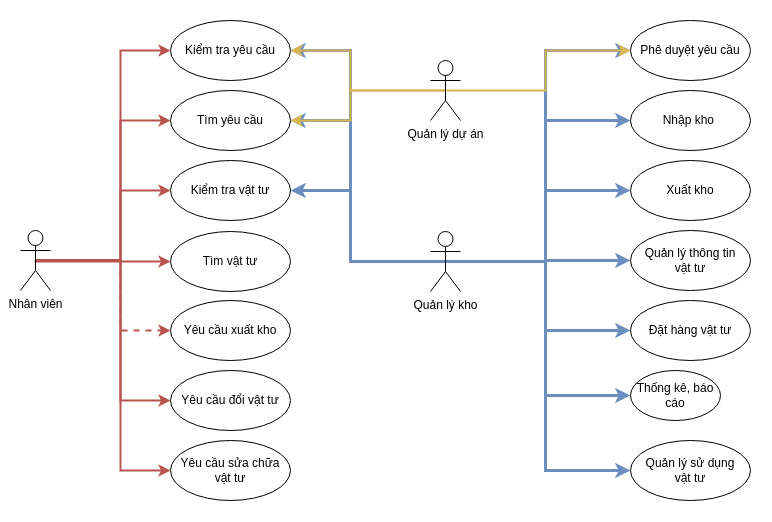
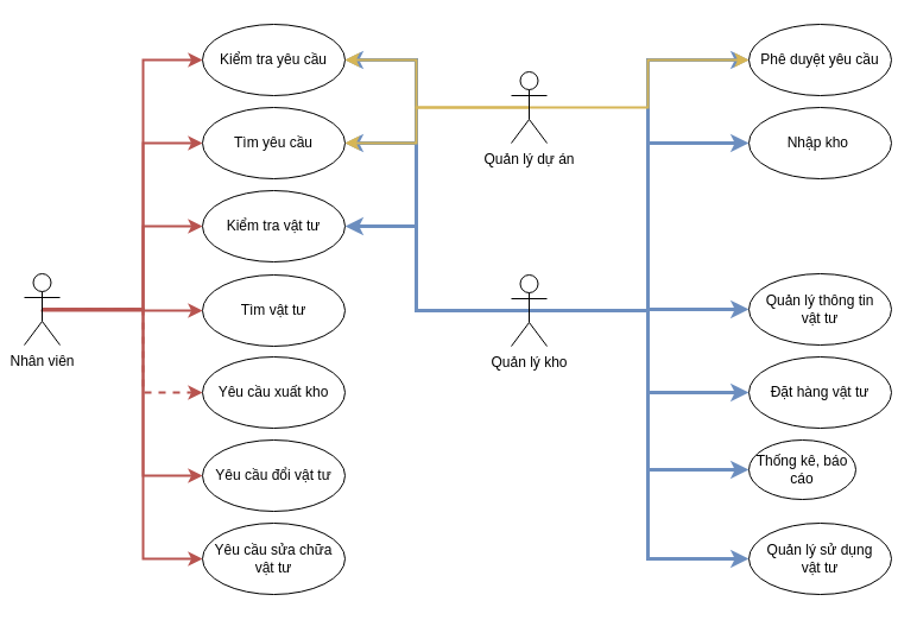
  <mxCell id="0" />
  <mxCell id="1" parent="0" />
  <mxCell id="2" style="edgeStyle=orthogonalEdgeStyle;rounded=0;orthogonalLoop=1;jettySize=auto;html=1;exitX=0.5;exitY=0.5;exitDx=0;exitDy=0;exitPerimeter=0;fontFamily=Helvetica;fontSize=12;fontColor=default;fillColor=#f8cecc;strokeColor=#b85450;strokeWidth=2;" parent="1" source="9" target="24" edge="1"><mxGeometry relative="1" as="geometry"><Array as="points"><mxPoint x="120" y="260" /><mxPoint x="120" y="190" /></Array></mxGeometry></mxCell>
  <mxCell id="3" style="edgeStyle=orthogonalEdgeStyle;rounded=0;orthogonalLoop=1;jettySize=auto;html=1;exitX=0.5;exitY=0.5;exitDx=0;exitDy=0;exitPerimeter=0;entryX=0;entryY=0.5;entryDx=0;entryDy=0;fontFamily=Helvetica;fontSize=12;fontColor=default;fillColor=#f8cecc;strokeColor=#b85450;strokeWidth=2;" parent="1" source="9" target="34" edge="1"><mxGeometry relative="1" as="geometry"><Array as="points"><mxPoint x="120" y="260" /><mxPoint x="120" y="400" /></Array></mxGeometry></mxCell>
  <mxCell id="4" style="edgeStyle=orthogonalEdgeStyle;rounded=0;orthogonalLoop=1;jettySize=auto;html=1;exitX=0.5;exitY=0.5;exitDx=0;exitDy=0;exitPerimeter=0;entryX=0;entryY=0.5;entryDx=0;entryDy=0;fontFamily=Helvetica;fontSize=12;fontColor=default;strokeWidth=2;fillColor=#f8cecc;strokeColor=#b85450;" parent="1" source="9" target="35" edge="1"><mxGeometry relative="1" as="geometry"><Array as="points"><mxPoint x="120" y="260" /><mxPoint x="120" y="470" /></Array></mxGeometry></mxCell>
  <mxCell id="5" style="edgeStyle=orthogonalEdgeStyle;rounded=0;orthogonalLoop=1;jettySize=auto;html=1;exitX=0.5;exitY=0.5;exitDx=0;exitDy=0;exitPerimeter=0;entryX=0;entryY=0.5;entryDx=0;entryDy=0;fontFamily=Helvetica;fontSize=12;fontColor=default;fillColor=#f8cecc;strokeColor=#b85450;strokeWidth=2;" parent="1" source="9" target="23" edge="1"><mxGeometry relative="1" as="geometry"><Array as="points"><mxPoint x="35" y="261" /></Array></mxGeometry></mxCell>
  <mxCell id="6" style="edgeStyle=orthogonalEdgeStyle;rounded=0;orthogonalLoop=1;jettySize=auto;html=1;exitX=0.5;exitY=0.5;exitDx=0;exitDy=0;exitPerimeter=0;entryX=0;entryY=0.5;entryDx=0;entryDy=0;fillColor=#f8cecc;strokeColor=#b85450;strokeWidth=2;" parent="1" source="9" target="37" edge="1"><mxGeometry relative="1" as="geometry"><Array as="points"><mxPoint x="120" y="260" /><mxPoint x="120" y="50" /></Array></mxGeometry></mxCell>
  <mxCell id="7" style="edgeStyle=orthogonalEdgeStyle;rounded=0;orthogonalLoop=1;jettySize=auto;html=1;exitX=0.5;exitY=0.5;exitDx=0;exitDy=0;exitPerimeter=0;entryX=0;entryY=0.5;entryDx=0;entryDy=0;fillColor=#f8cecc;strokeColor=#b85450;strokeWidth=2;" parent="1" source="9" target="38" edge="1"><mxGeometry relative="1" as="geometry"><Array as="points"><mxPoint x="120" y="260" /><mxPoint x="120" y="120" /></Array></mxGeometry></mxCell>
  <mxCell id="8" style="edgeStyle=orthogonalEdgeStyle;rounded=0;orthogonalLoop=1;jettySize=auto;html=1;exitX=0.5;exitY=0.5;exitDx=0;exitDy=0;exitPerimeter=0;entryX=0;entryY=0.5;entryDx=0;entryDy=0;fillColor=#f8cecc;strokeColor=#b85450;strokeWidth=2;dashed=1;" parent="1" source="9" target="36" edge="1"><mxGeometry relative="1" as="geometry"><Array as="points"><mxPoint x="120" y="260" /><mxPoint x="120" y="330" /></Array></mxGeometry></mxCell>
  <mxCell id="9" value="Nhân viên" style="shape=umlActor;verticalLabelPosition=bottom;verticalAlign=top;html=1;outlineConnect=0;" parent="1" vertex="1"><mxGeometry x="20" y="230" width="30" height="60" as="geometry" /></mxCell>
  <mxCell id="10" style="edgeStyle=orthogonalEdgeStyle;rounded=0;orthogonalLoop=1;jettySize=auto;html=1;exitX=0.5;exitY=0.5;exitDx=0;exitDy=0;exitPerimeter=0;entryX=1;entryY=0.5;entryDx=0;entryDy=0;fillColor=#dae8fc;strokeColor=#6c8ebf;strokeWidth=3;" parent="1" source="20" target="37" edge="1"><mxGeometry relative="1" as="geometry"><Array as="points"><mxPoint x="350" y="261" /><mxPoint x="350" y="50" /></Array></mxGeometry></mxCell>
  <mxCell id="11" style="edgeStyle=orthogonalEdgeStyle;rounded=0;orthogonalLoop=1;jettySize=auto;html=1;exitX=0.5;exitY=0.5;exitDx=0;exitDy=0;exitPerimeter=0;entryX=1;entryY=0.5;entryDx=0;entryDy=0;strokeWidth=3;fillColor=#dae8fc;strokeColor=#6c8ebf;" parent="1" source="20" target="38" edge="1"><mxGeometry relative="1" as="geometry"><Array as="points"><mxPoint x="350" y="261" /><mxPoint x="350" y="120" /></Array></mxGeometry></mxCell>
  <mxCell id="12" style="edgeStyle=orthogonalEdgeStyle;rounded=0;orthogonalLoop=1;jettySize=auto;html=1;exitX=0.5;exitY=0.5;exitDx=0;exitDy=0;exitPerimeter=0;entryX=1;entryY=0.5;entryDx=0;entryDy=0;fillColor=#dae8fc;strokeColor=#6c8ebf;strokeWidth=3;" parent="1" source="20" target="24" edge="1"><mxGeometry relative="1" as="geometry"><Array as="points"><mxPoint x="350" y="261" /><mxPoint x="350" y="190" /></Array></mxGeometry></mxCell>
  <mxCell id="13" style="edgeStyle=orthogonalEdgeStyle;rounded=0;orthogonalLoop=1;jettySize=auto;html=1;exitX=0.5;exitY=0.5;exitDx=0;exitDy=0;exitPerimeter=0;entryX=0;entryY=0.5;entryDx=0;entryDy=0;fillColor=#dae8fc;strokeColor=#6c8ebf;strokeWidth=3;" parent="1" source="20" target="25" edge="1"><mxGeometry relative="1" as="geometry" /></mxCell>
  <mxCell id="14" style="edgeStyle=orthogonalEdgeStyle;rounded=0;orthogonalLoop=1;jettySize=auto;html=1;exitX=0.5;exitY=0.5;exitDx=0;exitDy=0;exitPerimeter=0;entryX=0;entryY=0.5;entryDx=0;entryDy=0;fillColor=#dae8fc;strokeColor=#6c8ebf;strokeWidth=3;" parent="1" source="20" target="27" edge="1"><mxGeometry relative="1" as="geometry" /></mxCell>
  <mxCell id="15" style="edgeStyle=orthogonalEdgeStyle;rounded=0;orthogonalLoop=1;jettySize=auto;html=1;exitX=0.5;exitY=0.5;exitDx=0;exitDy=0;exitPerimeter=0;entryX=0;entryY=0.5;entryDx=0;entryDy=0;fillColor=#dae8fc;strokeColor=#6c8ebf;strokeWidth=3;" parent="1" source="20" target="26" edge="1"><mxGeometry relative="1" as="geometry" /></mxCell>
  <mxCell id="16" style="edgeStyle=orthogonalEdgeStyle;rounded=0;orthogonalLoop=1;jettySize=auto;html=1;exitX=0.5;exitY=0.5;exitDx=0;exitDy=0;exitPerimeter=0;fillColor=#dae8fc;strokeColor=#6c8ebf;strokeWidth=3;" parent="1" source="20" target="28" edge="1"><mxGeometry relative="1" as="geometry" /></mxCell>
- <mxCell id="17" style="edgeStyle=orthogonalEdgeStyle;rounded=0;orthogonalLoop=1;jettySize=auto;html=1;exitX=0.5;exitY=0.5;exitDx=0;exitDy=0;exitPerimeter=0;entryX=0;entryY=0.5;entryDx=0;entryDy=0;fillColor=#dae8fc;strokeColor=#6c8ebf;strokeWidth=3;" parent="1" source="20" target="22" edge="1"><mxGeometry relative="1" as="geometry" /></mxCell>
  <mxCell id="18" style="edgeStyle=orthogonalEdgeStyle;rounded=0;orthogonalLoop=1;jettySize=auto;html=1;exitX=0.5;exitY=0.5;exitDx=0;exitDy=0;exitPerimeter=0;entryX=0;entryY=0.5;entryDx=0;entryDy=0;fillColor=#dae8fc;strokeColor=#6c8ebf;strokeWidth=3;" parent="1" source="20" target="21" edge="1"><mxGeometry relative="1" as="geometry" /></mxCell>
  <mxCell id="19" style="edgeStyle=orthogonalEdgeStyle;rounded=0;orthogonalLoop=1;jettySize=auto;html=1;exitX=0.5;exitY=0.5;exitDx=0;exitDy=0;exitPerimeter=0;entryX=0;entryY=0.5;entryDx=0;entryDy=0;fillColor=#dae8fc;strokeColor=#6c8ebf;strokeWidth=3;" parent="1" source="20" target="33" edge="1"><mxGeometry relative="1" as="geometry" /></mxCell>
  <mxCell id="20" value="Quản lý kho" style="shape=umlActor;verticalLabelPosition=bottom;verticalAlign=top;html=1;outlineConnect=0;" parent="1" vertex="1"><mxGeometry x="430" y="231" width="30" height="60" as="geometry" /></mxCell>
  <mxCell id="21" value="Nhập kho&lt;span style=&quot;white-space: pre;&quot;&gt; &lt;/span&gt;" style="ellipse;whiteSpace=wrap;html=1;" parent="1" vertex="1"><mxGeometry x="630" y="90" width="120" height="60" as="geometry" /></mxCell>
- <mxCell id="22" value="Xuất kho" style="ellipse;whiteSpace=wrap;html=1;" parent="1" vertex="1"><mxGeometry x="630" y="160" width="120" height="60" as="geometry" /></mxCell>
  <mxCell id="23" value="Tìm vật tư" style="ellipse;whiteSpace=wrap;html=1;" parent="1" vertex="1"><mxGeometry x="170" y="231" width="120" height="60" as="geometry" /></mxCell>
  <mxCell id="24" value="Kiểm tra vật tư" style="ellipse;whiteSpace=wrap;html=1;" parent="1" vertex="1"><mxGeometry x="170" y="160" width="120" height="60" as="geometry" /></mxCell>
  <mxCell id="25" value="Quản lý sử dụng &lt;br&gt;vật tư" style="ellipse;whiteSpace=wrap;html=1;strokeColor=default;fontFamily=Helvetica;fontSize=12;fontColor=default;fillColor=default;" parent="1" vertex="1"><mxGeometry x="630" y="440" width="120" height="60" as="geometry" /></mxCell>
  <mxCell id="26" value="Đặt hàng vật tư" style="ellipse;whiteSpace=wrap;html=1;strokeColor=default;fontFamily=Helvetica;fontSize=12;fontColor=default;fillColor=default;" parent="1" vertex="1"><mxGeometry x="630" y="300" width="120" height="60" as="geometry" /></mxCell>
  <mxCell id="27" value="Thống kê, báo cáo" style="ellipse;whiteSpace=wrap;html=1;strokeColor=default;fontFamily=Helvetica;fontSize=12;fontColor=default;fillColor=default;" parent="1" vertex="1"><mxGeometry x="630" y="370" width="90" height="50" as="geometry" /></mxCell>
  <mxCell id="28" value="Quản lý thông tin &lt;br&gt;vật tư" style="ellipse;whiteSpace=wrap;html=1;strokeColor=default;fontFamily=Helvetica;fontSize=12;fontColor=default;fillColor=default;" parent="1" vertex="1"><mxGeometry x="630" y="230" width="120" height="60" as="geometry" /></mxCell>
  <mxCell id="29" style="edgeStyle=orthogonalEdgeStyle;rounded=0;orthogonalLoop=1;jettySize=auto;html=1;exitX=0.5;exitY=0.5;exitDx=0;exitDy=0;exitPerimeter=0;entryX=1;entryY=0.5;entryDx=0;entryDy=0;fillColor=#fff2cc;strokeColor=#d6b656;strokeWidth=2;" parent="1" source="32" target="37" edge="1"><mxGeometry relative="1" as="geometry"><Array as="points"><mxPoint x="350" y="90" /><mxPoint x="350" y="50" /></Array></mxGeometry></mxCell>
  <mxCell id="30" style="edgeStyle=orthogonalEdgeStyle;rounded=0;orthogonalLoop=1;jettySize=auto;html=1;exitX=0.5;exitY=0.5;exitDx=0;exitDy=0;exitPerimeter=0;entryX=1;entryY=0.5;entryDx=0;entryDy=0;fillColor=#fff2cc;strokeColor=#d6b656;strokeWidth=2;" parent="1" source="32" target="38" edge="1"><mxGeometry relative="1" as="geometry"><Array as="points"><mxPoint x="350" y="90" /><mxPoint x="350" y="120" /></Array></mxGeometry></mxCell>
  <mxCell id="31" style="edgeStyle=orthogonalEdgeStyle;rounded=0;orthogonalLoop=1;jettySize=auto;html=1;exitX=0.5;exitY=0.5;exitDx=0;exitDy=0;exitPerimeter=0;entryX=0;entryY=0.5;entryDx=0;entryDy=0;fillColor=#fff2cc;strokeColor=#d6b656;strokeWidth=2;" parent="1" source="32" target="33" edge="1"><mxGeometry relative="1" as="geometry" /></mxCell>
  <mxCell id="32" value="Quản lý dự án" style="shape=umlActor;verticalLabelPosition=bottom;verticalAlign=top;html=1;outlineConnect=0;strokeColor=default;fontFamily=Helvetica;fontSize=12;fontColor=default;fillColor=default;" parent="1" vertex="1"><mxGeometry x="430" y="60" width="30" height="60" as="geometry" /></mxCell>
  <mxCell id="33" value="Phê duyệt yêu cầu" style="ellipse;whiteSpace=wrap;html=1;strokeColor=default;fontFamily=Helvetica;fontSize=12;fontColor=default;fillColor=default;" parent="1" vertex="1"><mxGeometry x="630" y="20" width="120" height="60" as="geometry" /></mxCell>
  <mxCell id="34" value="Yêu cầu đổi vật tư&lt;br&gt;" style="ellipse;whiteSpace=wrap;html=1;strokeColor=default;fontFamily=Helvetica;fontSize=12;fontColor=default;fillColor=default;" parent="1" vertex="1"><mxGeometry x="170" y="370" width="120" height="60" as="geometry" /></mxCell>
  <mxCell id="35" value="Yêu cầu sửa chữa vật tư" style="ellipse;whiteSpace=wrap;html=1;strokeColor=default;fontFamily=Helvetica;fontSize=12;fontColor=default;fillColor=default;" parent="1" vertex="1"><mxGeometry x="170" y="440" width="120" height="60" as="geometry" /></mxCell>
  <mxCell id="36" value="Yêu cầu xuất kho&lt;br&gt;" style="ellipse;whiteSpace=wrap;html=1;strokeColor=default;fontFamily=Helvetica;fontSize=12;fontColor=default;fillColor=default;" parent="1" vertex="1"><mxGeometry x="170" y="300" width="120" height="60" as="geometry" /></mxCell>
  <mxCell id="37" value="Kiểm tra yêu cầu" style="ellipse;whiteSpace=wrap;html=1;" parent="1" vertex="1"><mxGeometry x="170" y="20" width="120" height="60" as="geometry" /></mxCell>
  <mxCell id="38" value="Tìm yêu cầu" style="ellipse;whiteSpace=wrap;html=1;" parent="1" vertex="1"><mxGeometry x="170" y="90" width="120" height="60" as="geometry" /></mxCell>
